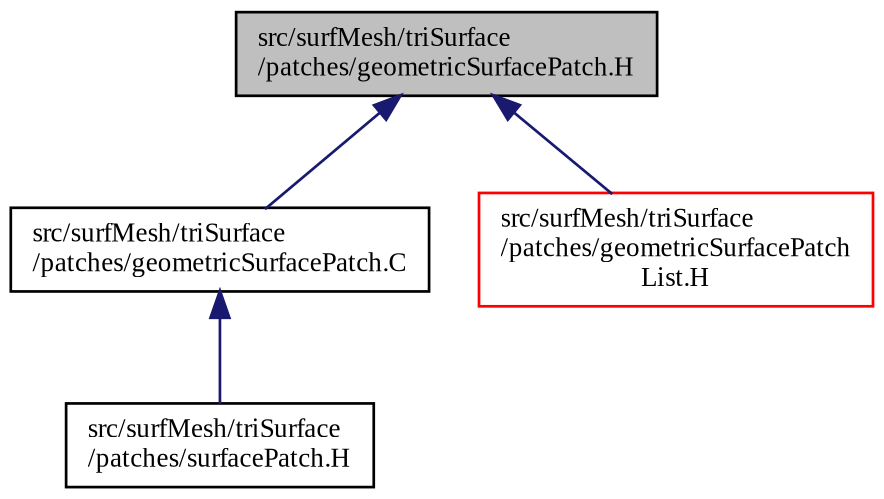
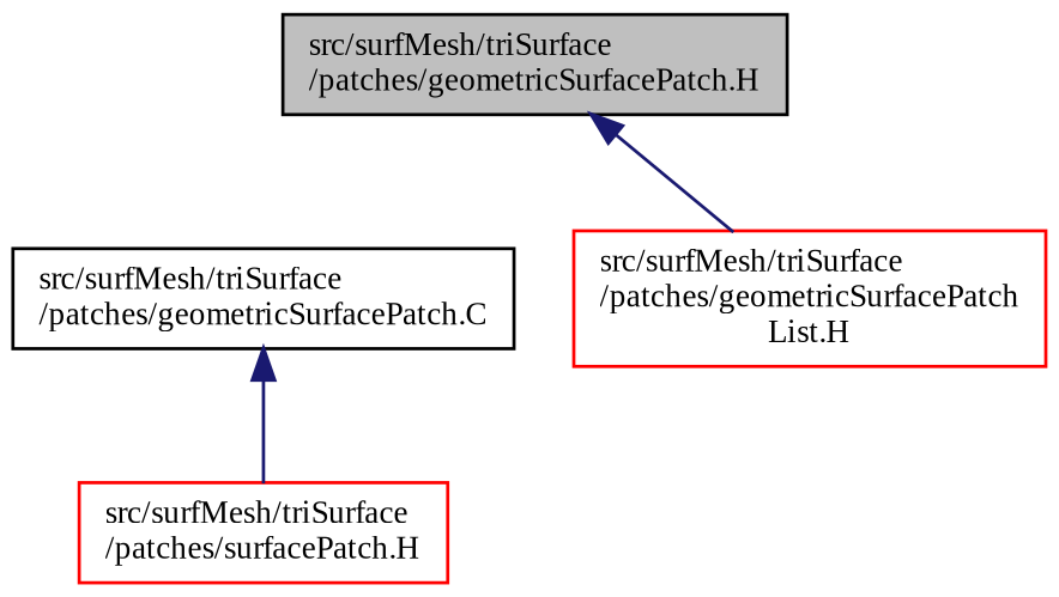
  digraph {
    fontname="Liberation Serif"
    node [color=black fontname="Liberation Serif" fontsize=10 shape=record]
    edge [color=midnightblue dir=back fontname="Liberation Serif" fontsize=10 labelfontname=Helvetica labelfontsize=10 style=solid]
    n1 [fillcolor=grey75 fontcolor=black height=0.2 label="src/surfMesh/triSurface\l/patches/geometricSurfacePatch.H" style=filled width=0.4]
    n2 [height=0.2 label="src/surfMesh/triSurface\l/patches/geometricSurfacePatch.C" width=0.4]
    n3 [color=red height=0.2 label="src/surfMesh/triSurface\l/patches/geometricSurfacePatch\lList.H" width=0.4]
-   n4 [height=0.2 label="src/surfMesh/triSurface\l/patches/surfacePatch.H" width=0.4]
-   n1 -> n2
+   n4 [color=red height=0.2 label="src/surfMesh/triSurface\l/patches/surfacePatch.H" width=0.4]
    n1 -> n3
    n2 -> n4
  }
